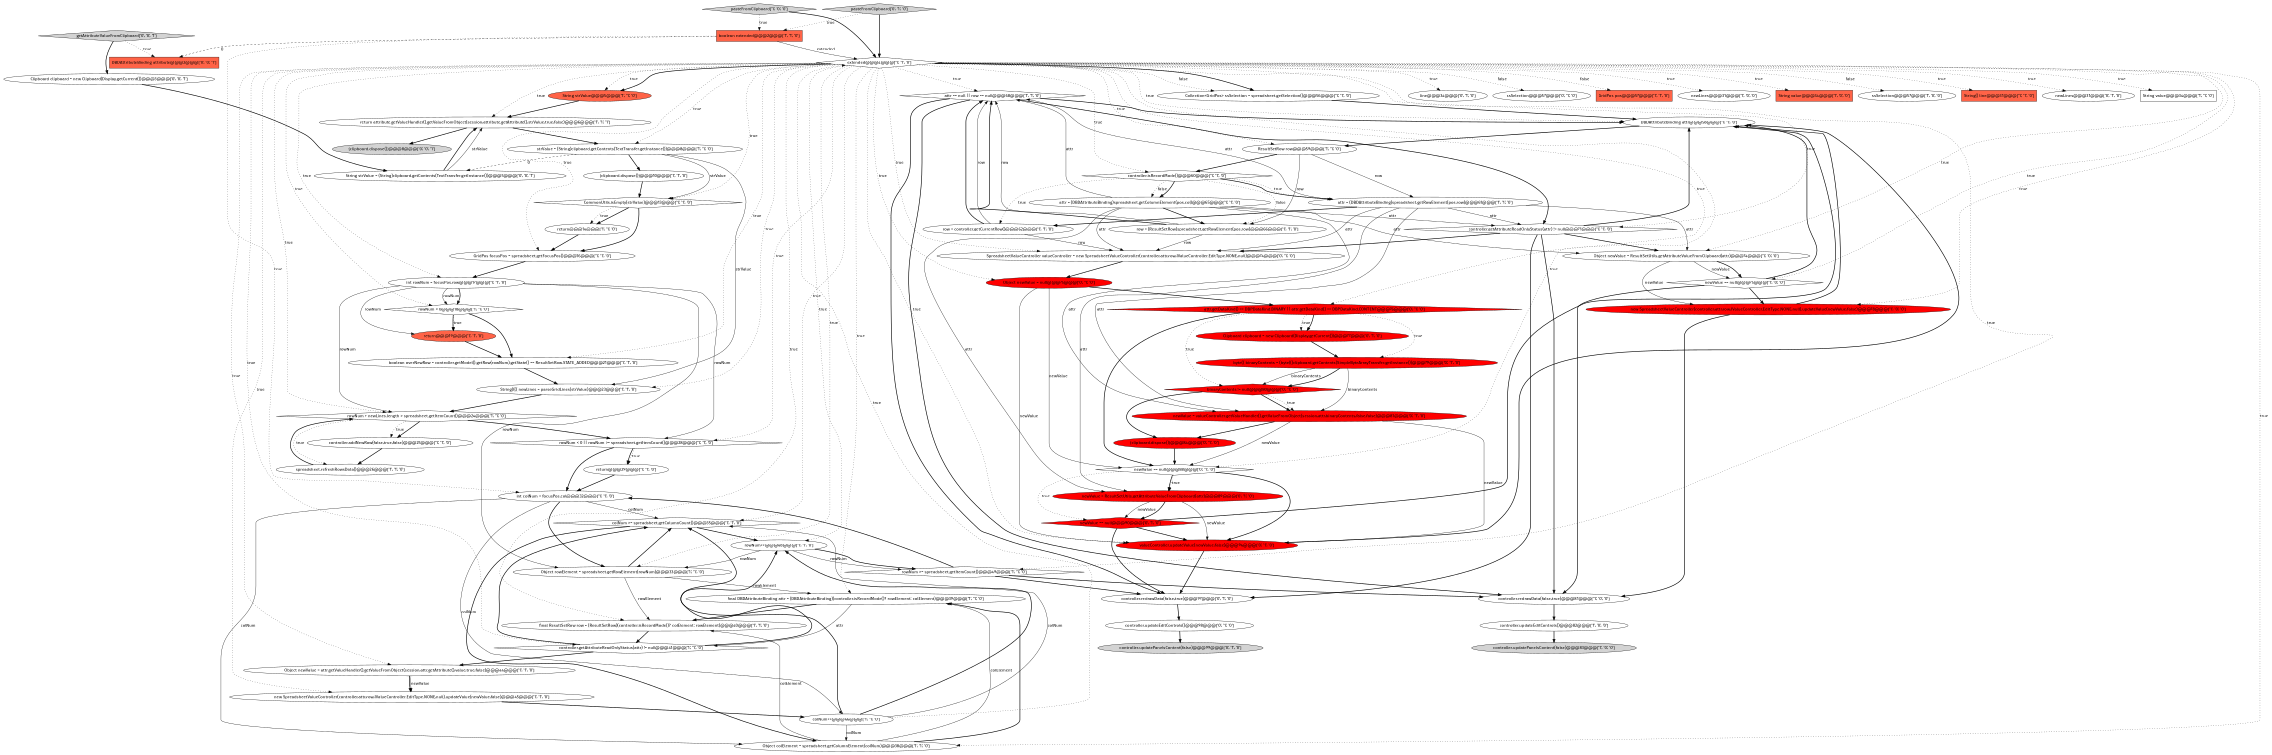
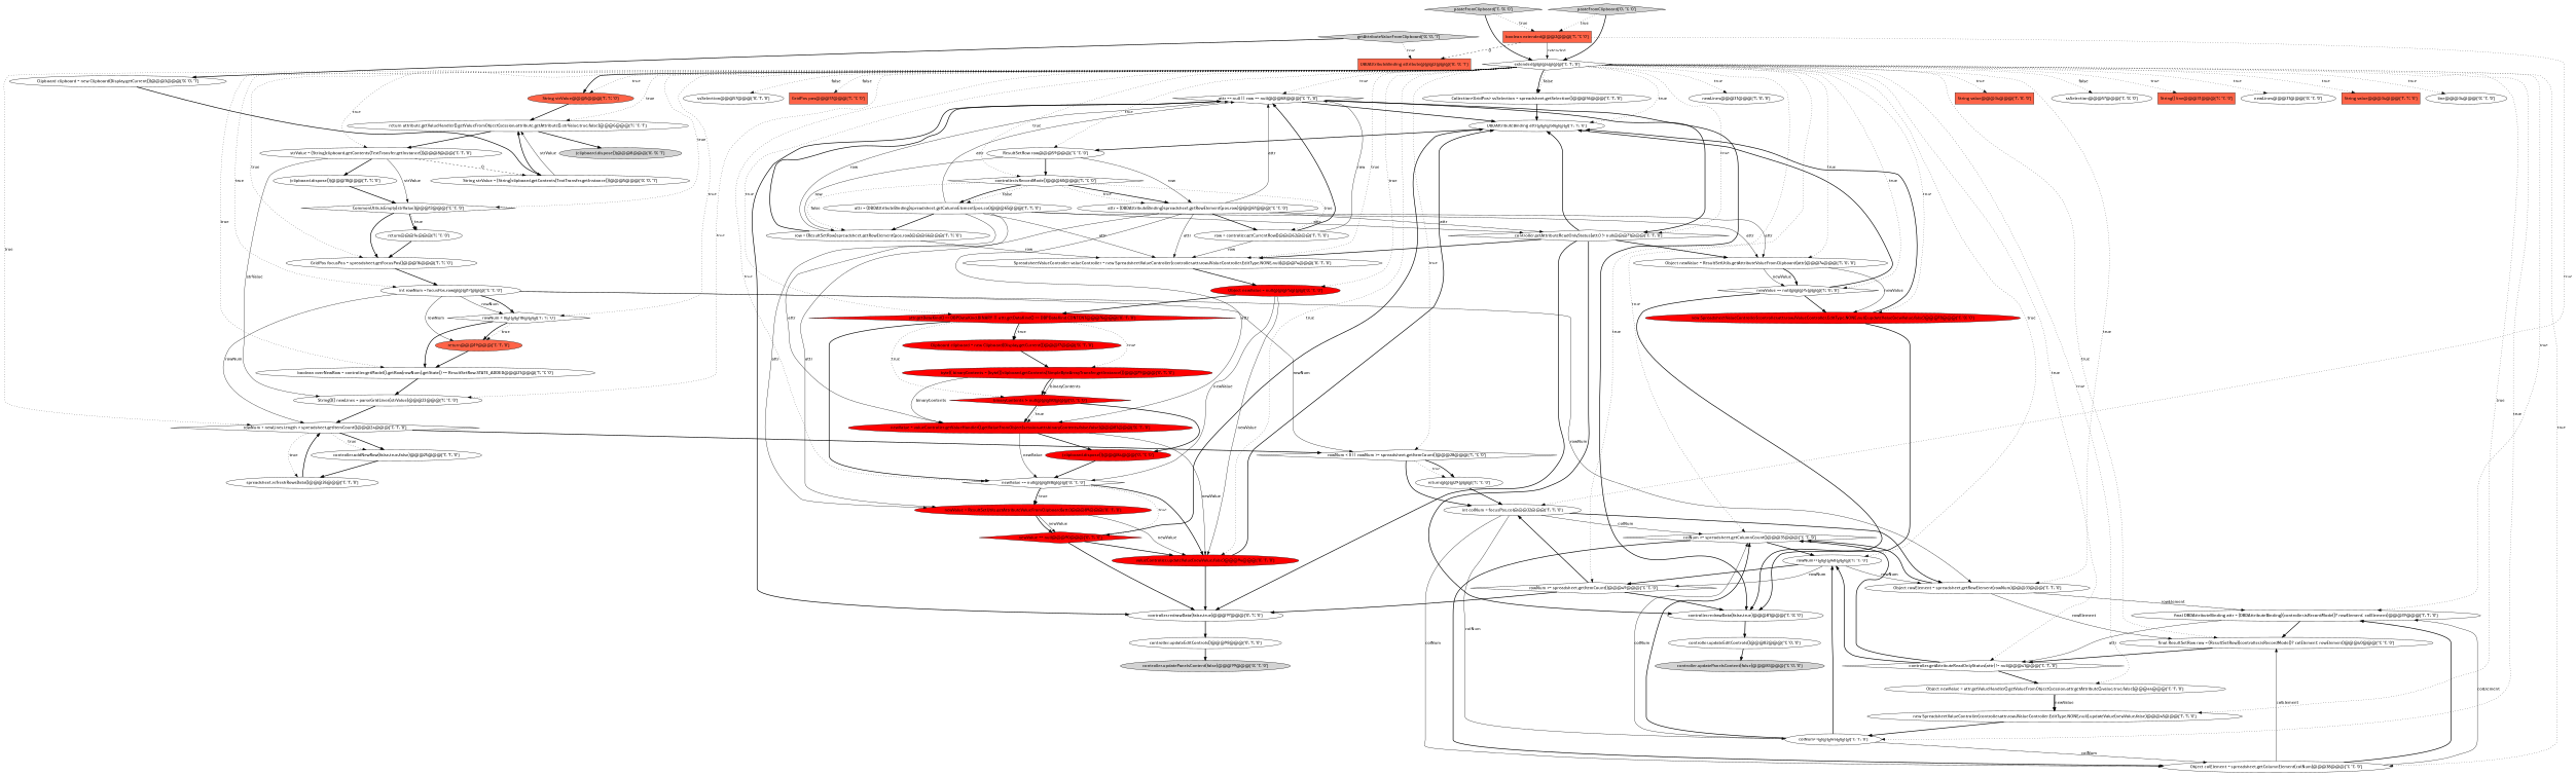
  digraph {
    fontname="Fira Sans"
    node [fillcolor=white fontname="Fira Sans" shape=ellipse style=filled]
    edge [fontname="Fira Sans" style=bold]
    n1 [fillcolor=lightgray label="controller.updatePanelsContent(false)@@@83@@@['1', '0', '0']"]
    n2 [label="line@@@34@@@['0', '1', '0']"]
    n3 [label="return@@@14@@@['1', '1', '0']"]
    n4 [label="GridPos focusPos = spreadsheet.getFocusPos()@@@16@@@['1', '1', '0']"]
    n5 [label="int rowNum = focusPos.row@@@17@@@['1', '1', '0']"]
    n6 [fillcolor=red label="attr.getDataKind() == DBPDataKind.BINARY || attr.getDataKind() == DBPDataKind.CONTENT@@@76@@@['0', '1', '0']" shape=diamond]
    n7 [label="newValue == null@@@88@@@['0', '1', '0']" shape=diamond]
    n8 [fillcolor=red label="byte(( binaryContents = (byte(()clipboard.getContents(SimpleByteArrayTransfer.getInstance())@@@79@@@['0', '1', '0']"]
    n9 [fillcolor=red label="binaryContents != null@@@80@@@['0', '1', '0']" shape=diamond]
    n10 [fillcolor=red label="Clipboard clipboard = new Clipboard(Display.getCurrent())@@@77@@@['0', '1', '0']"]
    n11 [fillcolor=red label="newValue = ResultSetUtils.getAttributeValueFromClipboard(attr)@@@89@@@['0', '1', '0']"]
    n12 [fillcolor=red label="valueController.updateValue(newValue,false)@@@94@@@['0', '1', '0']"]
    n13 [fillcolor=red label="newValue == null@@@90@@@['0', '1', '0']" shape=diamond]
    n14 [fillcolor=red label="newValue = valueController.getValueHandler().getValueFromObject(session,attr,binaryContents,false,false)@@@81@@@['0', '1', '0']"]
    n15 [fillcolor=red label="{clipboard.dispose()}@@@84@@@['0', '1', '0']"]
    n16 [label="String strValue = (String)clipboard.getContents(TextTransfer.getInstance())@@@5@@@['0', '0', '1']"]
    n17 [label="return attribute.getValueHandler().getValueFromObject(session,attribute.getAttribute(),strValue,true,false)@@@6@@@['1', '1', '1']"]
    n18 [fillcolor=lightgray label="{clipboard.dispose()}@@@8@@@['0', '0', '1']"]
    n19 [label="strValue = (String)clipboard.getContents(TextTransfer.getInstance())@@@8@@@['1', '1', '0']"]
    n20 [label="ssSelection@@@57@@@['0', '1', '0']"]
    n21 [label="Clipboard clipboard = new Clipboard(Display.getCurrent())@@@3@@@['0', '0', '1']"]
    n22 [fillcolor=tomato label="GridPos pos@@@57@@@['1', '1', '0']" shape=box]
    n23 [label="attr == null || row == null@@@68@@@['1', '1', '0']" shape=diamond]
    n24 [label="controller.redrawData(false,true)@@@97@@@['0', '1', '0']"]
    n25 [label="DBDAttributeBinding attr@@@58@@@['1', '1', '0']"]
    n26 [label="controller.redrawData(false,true)@@@81@@@['1', '0', '0']"]
    n27 [label="controller.getAttributeReadOnlyStatus(attr) != null@@@71@@@['1', '1', '0']" shape=diamond]
    n28 [label="controller.updateEditControls()@@@98@@@['0', '1', '0']"]
    n29 [label="ResultSetRow row@@@59@@@['1', '1', '0']"]
    n30 [label="controller.updateEditControls()@@@82@@@['1', '0', '0']"]
    n31 [label="SpreadsheetValueController valueController = new SpreadsheetValueController(controller,attr,row,IValueController.EditType.NONE,null)@@@74@@@['0', '1', '0']"]
    n32 [label="Object newValue = ResultSetUtils.getAttributeValueFromClipboard(attr)@@@74@@@['1', '0', '0']"]
    n33 [fillcolor=tomato label="return@@@19@@@['1', '1', '0']"]
    n34 [label="boolean overNewRow = controller.getModel().getRow(rowNum).getState() == ResultSetRow.STATE_ADDED@@@21@@@['1', '1', '0']"]
    n35 [label="String(((( newLines = parseGridLines(strValue)@@@23@@@['1', '1', '0']"]
    n36 [label="controller.isRecordMode()@@@60@@@['1', '1', '0']" shape=diamond]
    n37 [label="row = (ResultSetRow)spreadsheet.getRowElement(pos.row)@@@66@@@['1', '1', '0']"]
    n38 [label="attr = (DBDAttributeBinding)spreadsheet.getRowElement(pos.row)@@@61@@@['1', '1', '0']"]
    n39 [label="attr = (DBDAttributeBinding)spreadsheet.getColumnElement(pos.col)@@@65@@@['1', '1', '0']"]
    n40 [label="row = controller.getCurrentRow()@@@62@@@['1', '1', '0']"]
    n41 [label="final DBDAttributeBinding attr = (DBDAttributeBinding)(controller.isRecordMode()? rowElement: colElement)@@@39@@@['1', '1', '0']"]
    n42 [label="final ResultSetRow row = (ResultSetRow)(controller.isRecordMode()? colElement: rowElement)@@@40@@@['1', '1', '0']"]
    n43 [label="controller.getAttributeReadOnlyStatus(attr) != null@@@41@@@['1', '1', '0']" shape=diamond]
    n44 [label="colNum >= spreadsheet.getColumnCount()@@@35@@@['1', '1', '0']" shape=diamond]
    n45 [label="rowNum++@@@48@@@['1', '1', '0']"]
    n46 [label="Object newValue = attr.getValueHandler().getValueFromObject(session,attr.getAttribute(),value,true,false)@@@44@@@['1', '1', '0']"]
    n47 [fillcolor=tomato label="String strValue@@@5@@@['1', '1', '0']"]
    n48 [label="return@@@29@@@['1', '1', '0']"]
    n49 [label="int colNum = focusPos.col@@@32@@@['1', '1', '0']"]
    n50 [label="colNum++@@@46@@@['1', '1', '0']"]
    n51 [label="Object colElement = spreadsheet.getColumnElement(colNum)@@@38@@@['1', '1', '0']"]
    n52 [label="Object rowElement = spreadsheet.getRowElement(rowNum)@@@33@@@['1', '1', '0']"]
    n53 [label="newLines@@@31@@@['1', '0', '0']"]
    n54 [fillcolor=red label="Object newValue = null@@@75@@@['0', '1', '0']"]
    n55 [label="rowNum < 0 || rowNum >= spreadsheet.getItemCount()@@@28@@@['1', '1', '0']" shape=diamond]
    n56 [label="rowNum < 0@@@18@@@['1', '1', '0']" shape=diamond]
    n57 [label="rowNum + newLines.length > spreadsheet.getItemCount()@@@24@@@['1', '1', '0']" shape=diamond]
    n58 [label="rowNum >= spreadsheet.getItemCount()@@@49@@@['1', '1', '0']" shape=diamond]
    n59 [label="spreadsheet.refreshRowsData()@@@26@@@['1', '1', '0']"]
    n60 [label="controller.addNewRow(false,true,false)@@@25@@@['1', '1', '0']"]
    n61 [label="new SpreadsheetValueController(controller,attr,row,IValueController.EditType.NONE,null).updateValue(newValue,false)@@@45@@@['1', '1', '0']"]
    n62 [label="CommonUtils.isEmpty(strValue)@@@13@@@['1', '1', '0']" shape=diamond]
    n63 [label="{clipboard.dispose()}@@@10@@@['1', '1', '0']"]
    n64 [label="newValue == null@@@75@@@['1', '0', '0']" shape=diamond]
    n65 [fillcolor=red label="new SpreadsheetValueController(controller,attr,row,IValueController.EditType.NONE,null).updateValue(newValue,false)@@@78@@@['1', '0', '0']"]
    n66 [fillcolor=tomato label="boolean extended@@@2@@@['1', '1', '0']" shape=box]
    n67 [label="extended@@@4@@@['1', '1', '0']" shape=diamond]
    n68 [fillcolor=tomato label="DBDAttributeBinding attribute@@@2@@@['0', '0', '1']" shape=box]
    n69 [fillcolor=tomato label="String value@@@34@@@['1', '0', '0']" shape=box]
    n70 [label="Collection<GridPos> ssSelection = spreadsheet.getSelection()@@@56@@@['1', '1', '0']"]
    n71 [label="ssSelection@@@57@@@['1', '0', '0']"]
    n72 [fillcolor=tomato label="String(( line@@@31@@@['1', '1', '0']" shape=box]
    n73 [label="newLines@@@31@@@['0', '1', '0']"]
-   n74 [label="String value@@@34@@@['1', '1', '0']" shape=box]
+   n74 [fillcolor=tomato label="String value@@@34@@@['1', '1', '0']" shape=box]
    n75 [fillcolor=lightgray label="controller.updatePanelsContent(false)@@@99@@@['0', '1', '0']"]
    n76 [fillcolor=lightgray label="pasteFromClipboard['1', '0', '0']" shape=diamond]
    n77 [fillcolor=lightgray label="pasteFromClipboard['0', '1', '0']" shape=diamond]
    n78 [fillcolor=lightgray label="getAttributeValueFromClipboard['0', '0', '1']" shape=diamond]
    n3 -> n4
    n4 -> n5
    n5 -> n33 [label=rowNum style=solid]
    n5 -> n52 [label=rowNum style=solid]
    n5 -> n55 [label=rowNum style=solid]
    n5 -> n56 [label=rowNum style=solid]
    n5 -> n56
    n5 -> n57 [label=rowNum style=solid]
    n6 -> n7
    n6 -> n8 [label=true style=dotted]
    n6 -> n9 [label=true style=dotted]
    n6 -> n10 [label=true style=dotted]
    n6 -> n10
    n7 -> n11 [label=true style=dotted]
    n7 -> n11
    n7 -> n12
    n7 -> n13 [label=true style=dotted]
    n8 -> n9 [label=binaryContents style=solid]
    n8 -> n9
    n8 -> n14 [label=binaryContents style=solid]
    n9 -> n14
    n9 -> n14 [label=true style=dotted]
    n9 -> n15
    n10 -> n8
    n11 -> n12 [label=newValue style=solid]
    n11 -> n13 [label=newValue style=solid]
    n11 -> n13
    n12 -> n24
    n12 -> n25
    n13 -> n12
    n13 -> n24
    n13 -> n25
    n14 -> n7 [label=newValue style=solid]
    n14 -> n12 [label=newValue style=solid]
    n14 -> n15
    n15 -> n7
    n16 -> n17
    n16 -> n17 [label=strValue style=solid]
    n17 -> n18
    n17 -> n19
    n19 -> n16 [label=0 style=dashed]
    n19 -> n35 [label=strValue style=solid]
    n19 -> n62 [label=strValue style=solid]
    n19 -> n63
    n21 -> n16
    n23 -> n24
    n23 -> n25
    n23 -> n26
    n23 -> n27
    n24 -> n28
    n25 -> n29
    n26 -> n30
    n27 -> n24
    n27 -> n25
    n27 -> n26
    n27 -> n31
    n27 -> n32
    n28 -> n75
    n29 -> n36
    n29 -> n37 [label=row style=solid]
    n29 -> n38 [label=row style=solid]
    n30 -> n1
    n31 -> n54
    n32 -> n64 [label=newValue style=solid]
    n32 -> n64
    n32 -> n65 [label=newValue style=solid]
    n33 -> n34
    n34 -> n35
    n35 -> n57
    n36 -> n37 [label=false style=dotted]
    n36 -> n38
    n36 -> n38 [label=true style=dotted]
    n36 -> n39 [label=false style=dotted]
    n36 -> n39
    n36 -> n40 [label=true style=dotted]
    n37 -> n23
    n37 -> n23 [label=row style=solid]
    n37 -> n31 [label=row style=solid]
    n38 -> n11 [label=attr style=solid]
    n38 -> n14 [label=attr style=solid]
    n38 -> n23 [label=attr style=solid]
    n38 -> n27 [label=attr style=solid]
    n38 -> n31 [label=attr style=solid]
    n38 -> n32 [label=attr style=solid]
    n38 -> n40
    n39 -> n11 [label=attr style=solid]
    n39 -> n14 [label=attr style=solid]
    n39 -> n23 [label=attr style=solid]
    n39 -> n27 [label=attr style=solid]
    n39 -> n31 [label=attr style=solid]
    n39 -> n32 [label=attr style=solid]
    n39 -> n37
    n40 -> n23 [label=row style=solid]
    n40 -> n23
    n40 -> n31 [label=row style=solid]
    n41 -> n42
    n41 -> n43 [label=attr style=solid]
    n42 -> n43
    n43 -> n44
    n43 -> n45
    n43 -> n46
    n44 -> n45
    n44 -> n51
    n45 -> n52 [label=rowNum style=solid]
    n45 -> n58 [label=rowNum style=solid]
    n45 -> n58
    n46 -> n61
    n46 -> n61 [label=newValue style=solid]
    n47 -> n17
    n48 -> n49
    n49 -> n44 [label=colNum style=solid]
    n49 -> n50 [label=colNum style=solid]
    n49 -> n51 [label=colNum style=solid]
    n49 -> n52
    n50 -> n44 [label=colNum style=solid]
    n50 -> n44
    n50 -> n45
    n50 -> n51 [label=colNum style=solid]
    n51 -> n41 [label=colElement style=solid]
    n51 -> n41
    n51 -> n42 [label=colElement style=solid]
    n52 -> n41 [label=rowElement style=solid]
    n52 -> n42 [label=rowElement style=solid]
    n52 -> n44
    n54 -> n6
    n54 -> n7 [label=newValue style=solid]
    n54 -> n12 [label=newValue style=solid]
    n55 -> n48 [label=true style=dotted]
    n55 -> n48
    n55 -> n49
    n56 -> n33 [label=true style=dotted]
    n56 -> n33
    n56 -> n34
    n57 -> n55
    n57 -> n59 [label=true style=dotted]
    n57 -> n60
    n57 -> n60 [label=true style=dotted]
    n58 -> n24
    n58 -> n26
    n58 -> n49
    n59 -> n57
    n60 -> n59
    n61 -> n50
    n62 -> n3
    n62 -> n3 [label=true style=dotted]
    n62 -> n4
    n63 -> n62
    n64 -> n25
    n64 -> n26
    n64 -> n65
    n65 -> n25
    n65 -> n26
    n66 -> n49 [label=true style=dotted]
    n66 -> n67 [label=extended style=solid]
    n66 -> n68 [label=0 style=dashed]
    n67 -> n2 [label=true style=dotted]
    n67 -> n4 [label=true style=dotted]
    n67 -> n5 [label=true style=dotted]
    n67 -> n6 [label=true style=dotted]
    n67 -> n7 [label=true style=dotted]
    n67 -> n12 [label=true style=dotted]
    n67 -> n17 [label=true style=dotted]
    n67 -> n19 [label=true style=dotted]
    n67 -> n20 [label=false style=dotted]
    n67 -> n22 [label=false style=dotted]
    n67 -> n23 [label=true style=dotted]
    n67 -> n25 [label=true style=dotted]
    n67 -> n27 [label=true style=dotted]
    n67 -> n29 [label=true style=dotted]
    n67 -> n31 [label=true style=dotted]
    n67 -> n32 [label=true style=dotted]
    n67 -> n34 [label=true style=dotted]
    n67 -> n35 [label=true style=dotted]
    n67 -> n36 [label=true style=dotted]
    n67 -> n41 [label=true style=dotted]
    n67 -> n42 [label=true style=dotted]
    n67 -> n43 [label=true style=dotted]
    n67 -> n44 [label=true style=dotted]
    n67 -> n45 [label=true style=dotted]
    n67 -> n46 [label=true style=dotted]
    n67 -> n47 [label=true style=dotted]
    n67 -> n47
-   n50 -> n67 [label=true style=dotted]
+   n67 -> n50 [label=true style=dotted]
    n67 -> n51 [label=true style=dotted]
    n67 -> n52 [label=true style=dotted]
    n67 -> n53 [label=true style=dotted]
    n67 -> n54 [label=true style=dotted]
    n67 -> n55 [label=true style=dotted]
    n67 -> n56 [label=true style=dotted]
    n67 -> n57 [label=true style=dotted]
    n67 -> n58 [label=true style=dotted]
    n67 -> n61 [label=true style=dotted]
    n67 -> n62 [label=true style=dotted]
    n67 -> n64 [label=true style=dotted]
    n67 -> n65 [label=true style=dotted]
    n67 -> n69 [label=true style=dotted]
    n67 -> n70
    n67 -> n70 [label=false style=dotted]
    n67 -> n71 [label=false style=dotted]
    n67 -> n72 [label=true style=dotted]
    n67 -> n73 [label=true style=dotted]
    n67 -> n74 [label=true style=dotted]
    n70 -> n25
    n76 -> n66 [label=true style=dotted]
    n76 -> n67
    n77 -> n66 [label=true style=dotted]
    n77 -> n67
    n78 -> n21
    n78 -> n68 [label=true style=dotted]
  }
